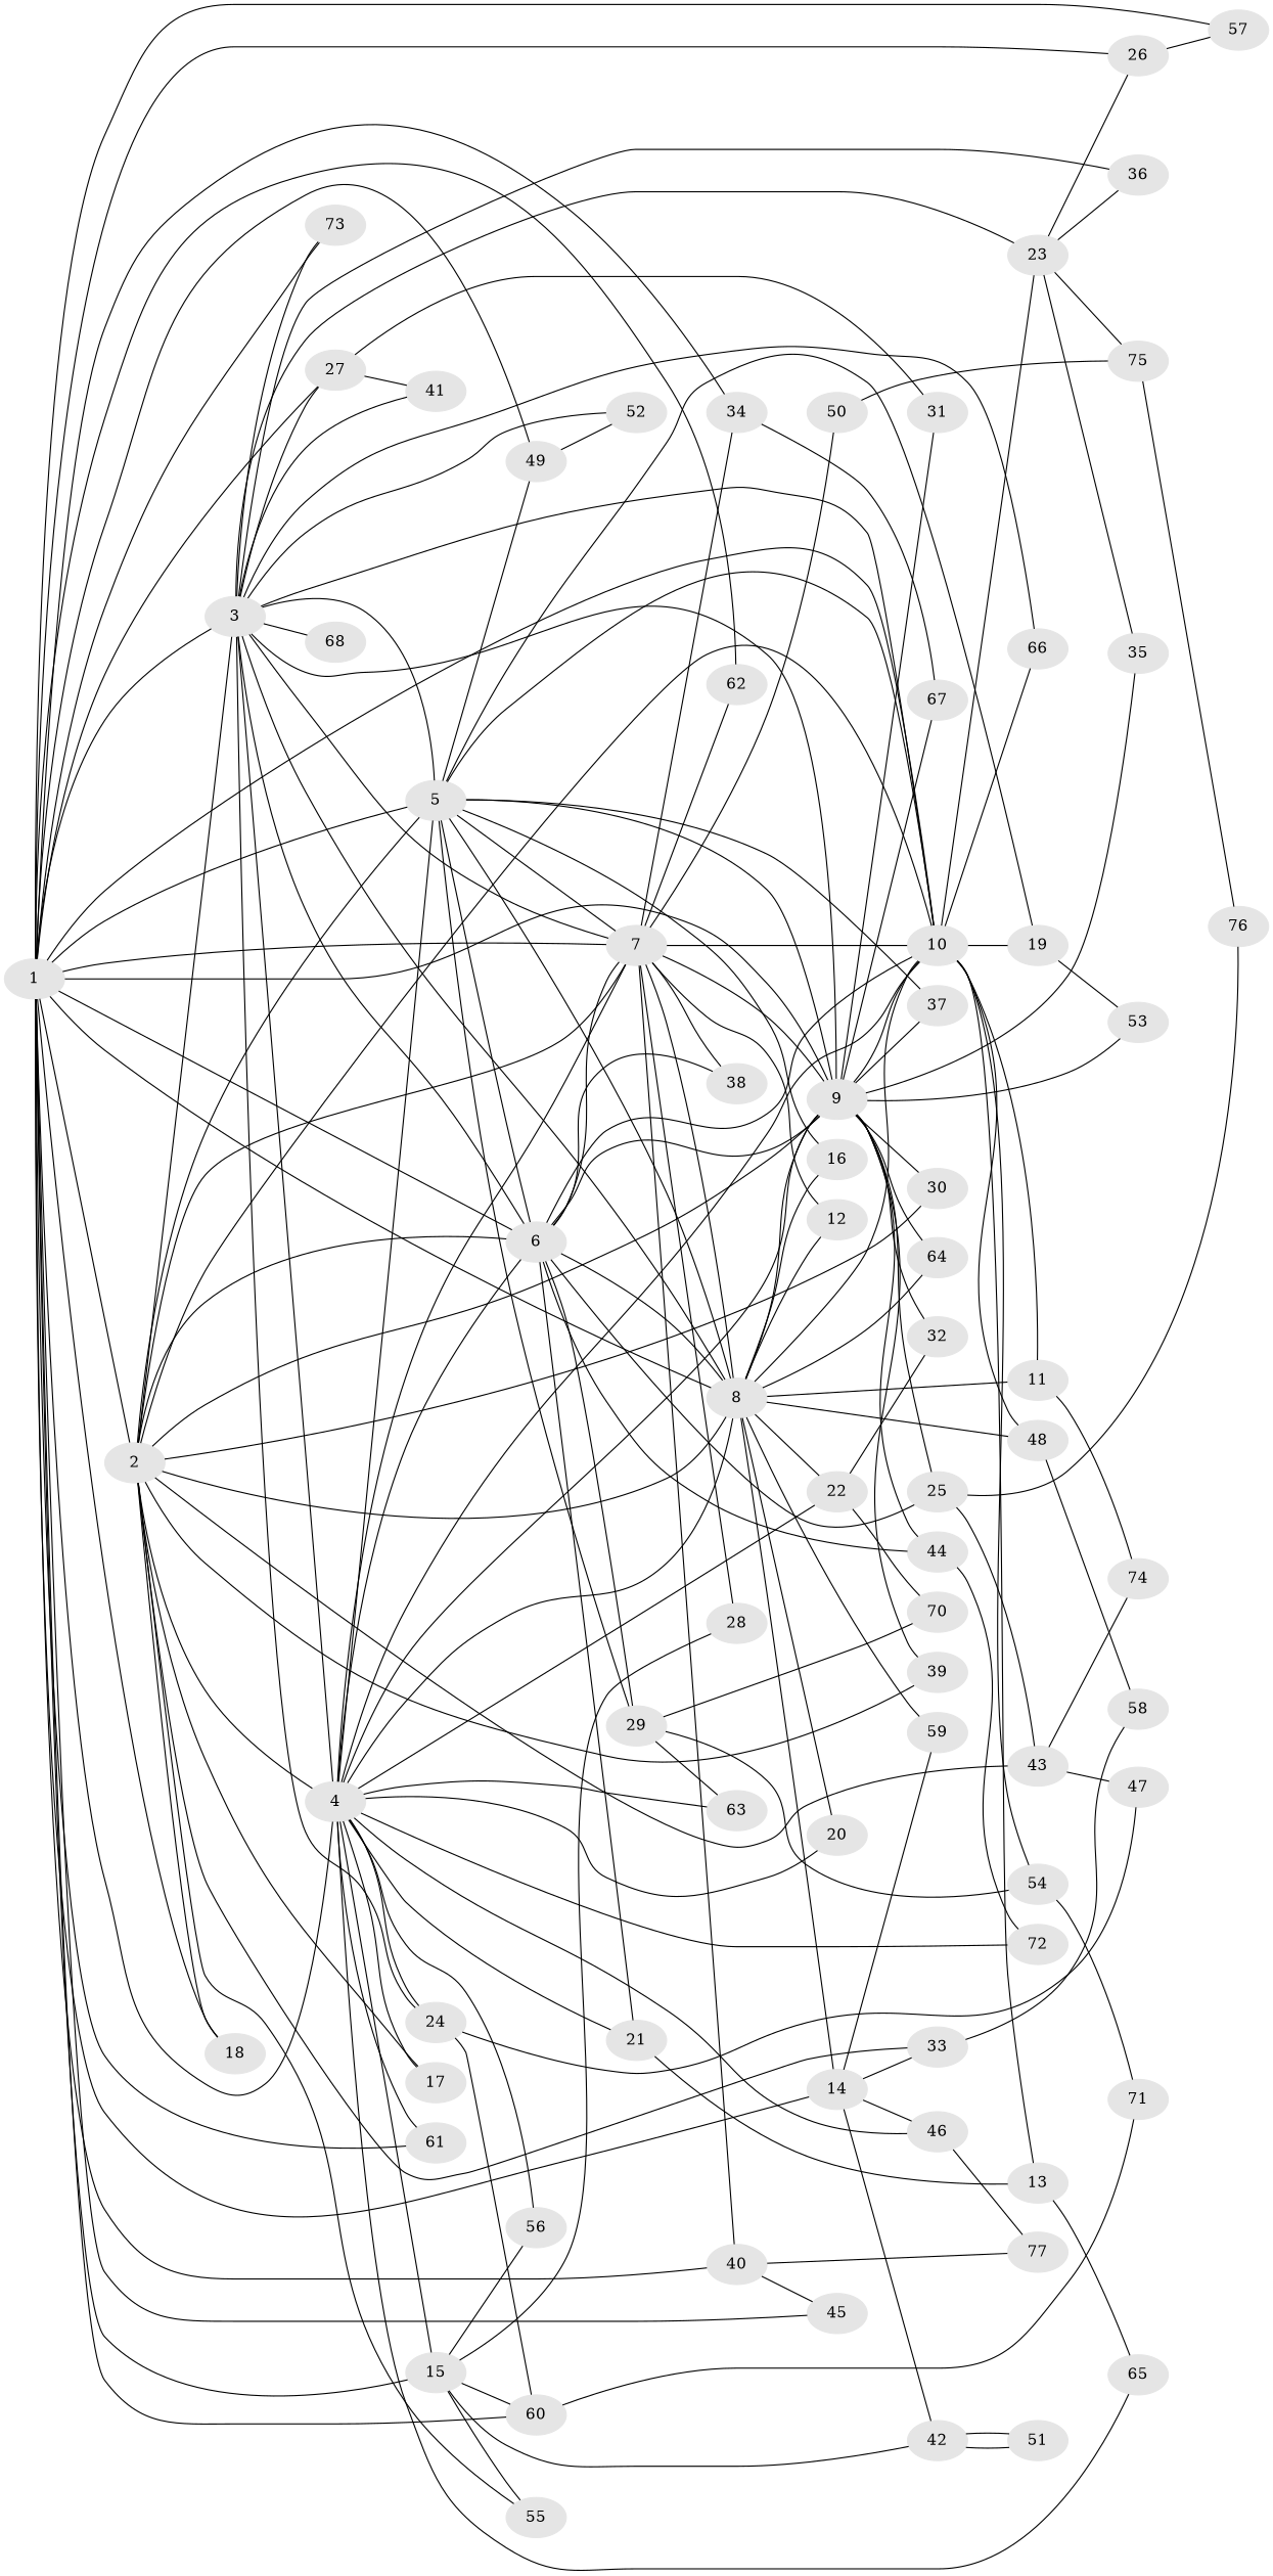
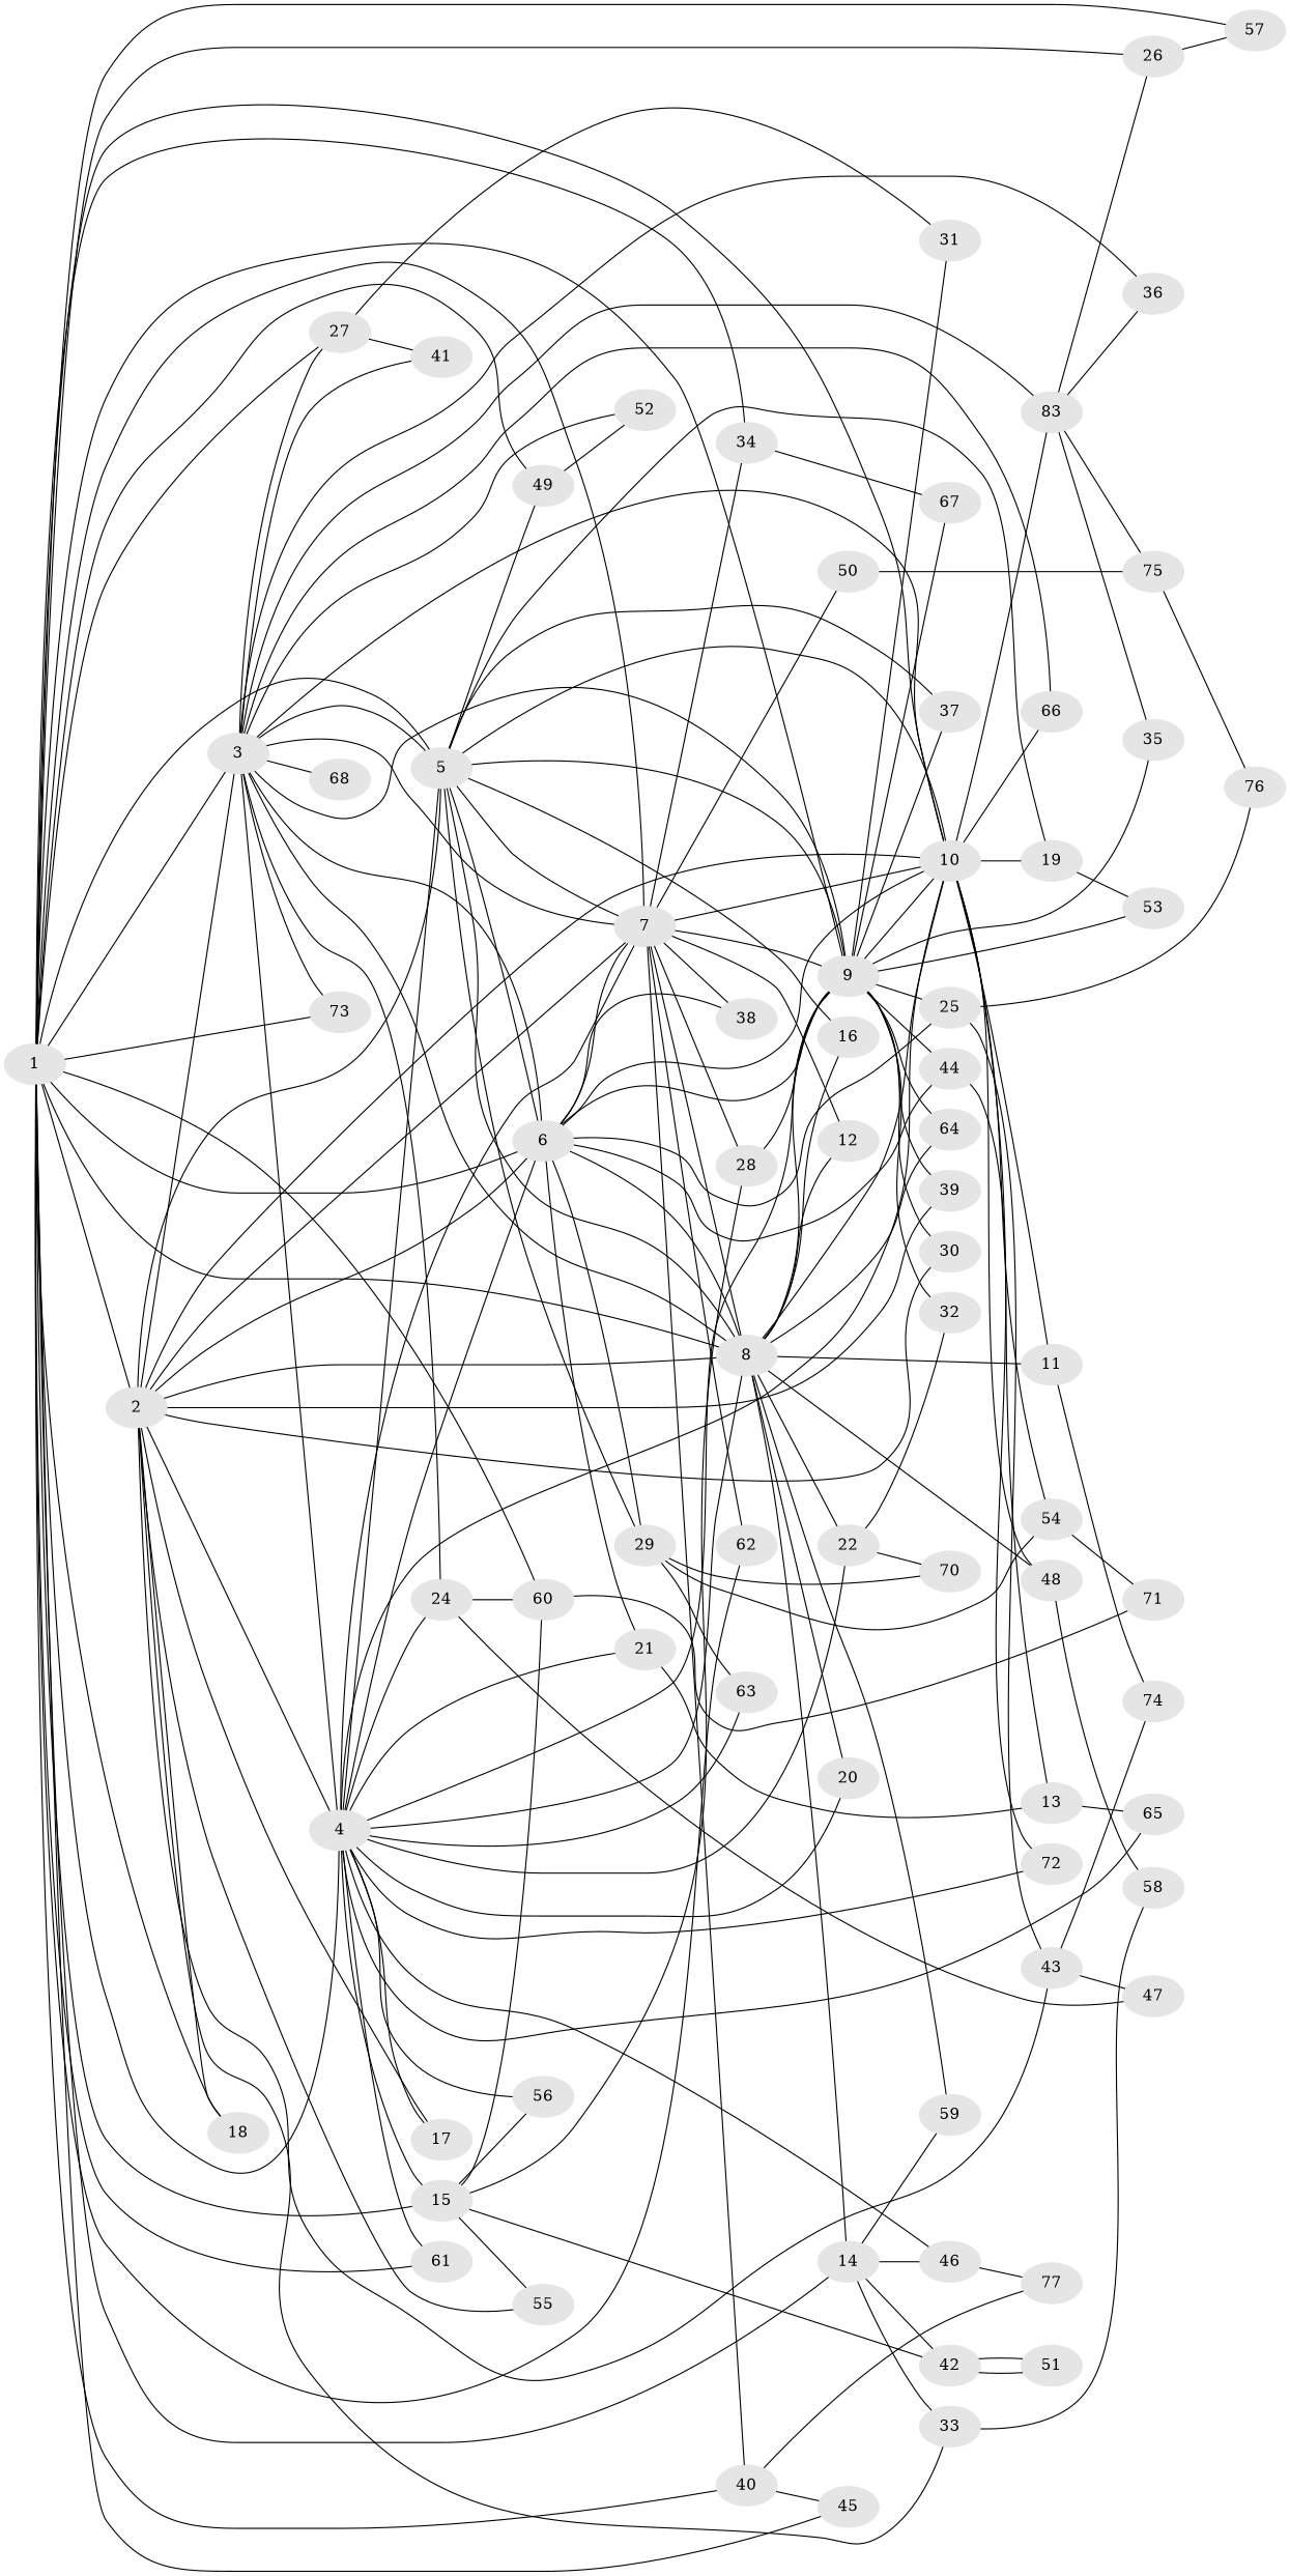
  graph {
    rankdir=LR
    node [color=gray90 style=filled]
    1
    2
    3
    4
    5
    6
    7
    8
    9
    10
    14
    15
    18
    26
    27
    34
    40
    45
    49
    57
    61
    62
    73
    60
    17
    30
    33
    39
    43
    55
-   23
+   23 [label=83]
    24
    36
    41
    52
    66
    68
    20
    21
    22
    46
    56
    63
    65
    72
    16
    19
    29
    37
    25
    38
    44
    50
    12
    28
    11
    48
    59
    64
    31
    32
    35
    53
    67
    13
    54
    42
    77
    75
    58
    74
    47
    70
    76
    71
    51
    1 -- 2
    1 -- 3
    1 -- 4
    1 -- 5
    1 -- 6
    1 -- 7
    1 -- 8
    1 -- 9
    1 -- 10
    1 -- 14
    1 -- 15
    1 -- 18
    1 -- 26
    1 -- 27
    1 -- 34
    1 -- 40
    1 -- 45
    1 -- 49
    1 -- 57
    1 -- 61
    1 -- 62
    1 -- 73
    1 -- 60
    2 -- 3
    2 -- 4
    2 -- 5
    2 -- 6
    2 -- 7
    2 -- 8
-   2 -- 9
+   28 -- 9
    2 -- 10
    2 -- 18
    2 -- 17
    2 -- 30
    2 -- 33
    2 -- 39
    2 -- 43
    2 -- 55
    3 -- 4
    3 -- 5
    3 -- 6
    3 -- 7
    3 -- 8
    3 -- 9
    3 -- 10
    3 -- 27
    3 -- 73
    3 -- 23
    3 -- 24
    3 -- 36
    3 -- 41
    3 -- 52
    3 -- 66
    3 -- 68
    4 -- 5
    4 -- 6
    4 -- 7
    4 -- 8
    4 -- 9
    4 -- 10
    4 -- 15
    4 -- 61
    4 -- 17
    4 -- 24
    4 -- 20
    4 -- 21
    4 -- 22
    4 -- 46
    4 -- 56
    4 -- 63
    4 -- 65
    4 -- 72
    5 -- 6
    5 -- 7
    5 -- 8
    5 -- 9
    5 -- 10
    5 -- 49
    5 -- 16
    5 -- 19
    5 -- 29
    5 -- 37
    6 -- 7
    6 -- 8
    6 -- 9
    6 -- 10
    6 -- 21
    6 -- 29
    6 -- 25
    6 -- 38
    6 -- 44
    7 -- 8
    7 -- 9
    7 -- 10
    7 -- 34
    7 -- 40
    7 -- 62
    7 -- 38
    7 -- 50
    7 -- 12
    7 -- 28
    8 -- 9
    8 -- 10
    8 -- 14
    8 -- 20
    8 -- 22
    8 -- 16
    8 -- 12
    8 -- 11
    8 -- 48
    8 -- 59
    8 -- 64
    9 -- 10
    9 -- 30
    9 -- 39
    9 -- 37
    9 -- 25
    9 -- 44
    9 -- 64
    9 -- 31
    9 -- 32
    9 -- 35
    9 -- 53
    9 -- 67
    10 -- 23
    10 -- 66
    10 -- 19
    10 -- 11
    10 -- 48
    10 -- 13
    10 -- 54
    14 -- 33
    14 -- 46
    14 -- 59
    14 -- 42
    15 -- 60
    15 -- 55
    15 -- 56
    15 -- 28
    15 -- 42
    26 -- 57
    27 -- 41
    27 -- 31
    34 -- 67
    40 -- 45
    40 -- 77
    49 -- 52
    60 -- 71
    33 -- 58
    43 -- 74
    43 -- 47
    23 -- 26
    23 -- 36
    23 -- 35
    23 -- 75
    24 -- 60
    24 -- 47
    21 -- 13
    22 -- 32
    22 -- 70
    46 -- 77
    19 -- 53
    29 -- 63
    29 -- 54
    29 -- 70
    25 -- 43
    25 -- 76
    44 -- 72
    50 -- 75
    11 -- 74
    48 -- 58
    13 -- 65
    54 -- 71
    42 -- 51
    42 -- 51
    75 -- 76
  }
